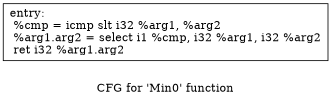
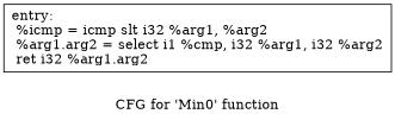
  digraph {
    label="CFG for 'Min0' function"
-   n1 [label="{entry:\l  %cmp = icmp slt i32 %arg1, %arg2\l  %arg1.arg2 = select i1 %cmp, i32 %arg1, i32 %arg2\l  ret i32 %arg1.arg2\l}" shape=record]
+   n1 [label="{entry:\l  %icmp = icmp slt i32 %arg1, %arg2\l  %arg1.arg2 = select i1 %cmp, i32 %arg1, i32 %arg2\l  ret i32 %arg1.arg2\l}" shape=record]
  }
